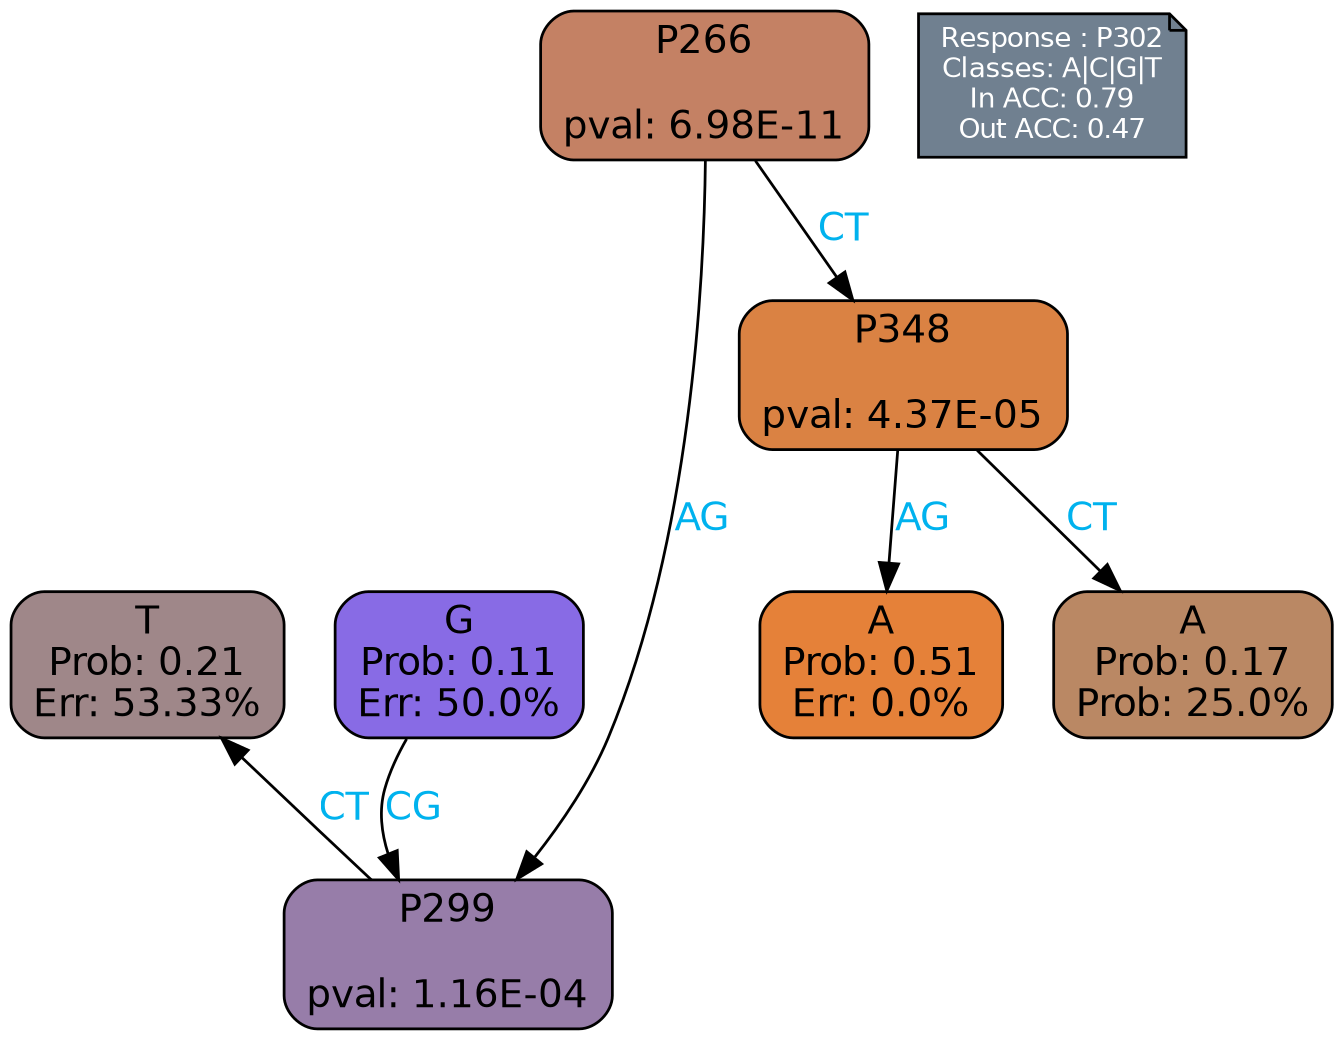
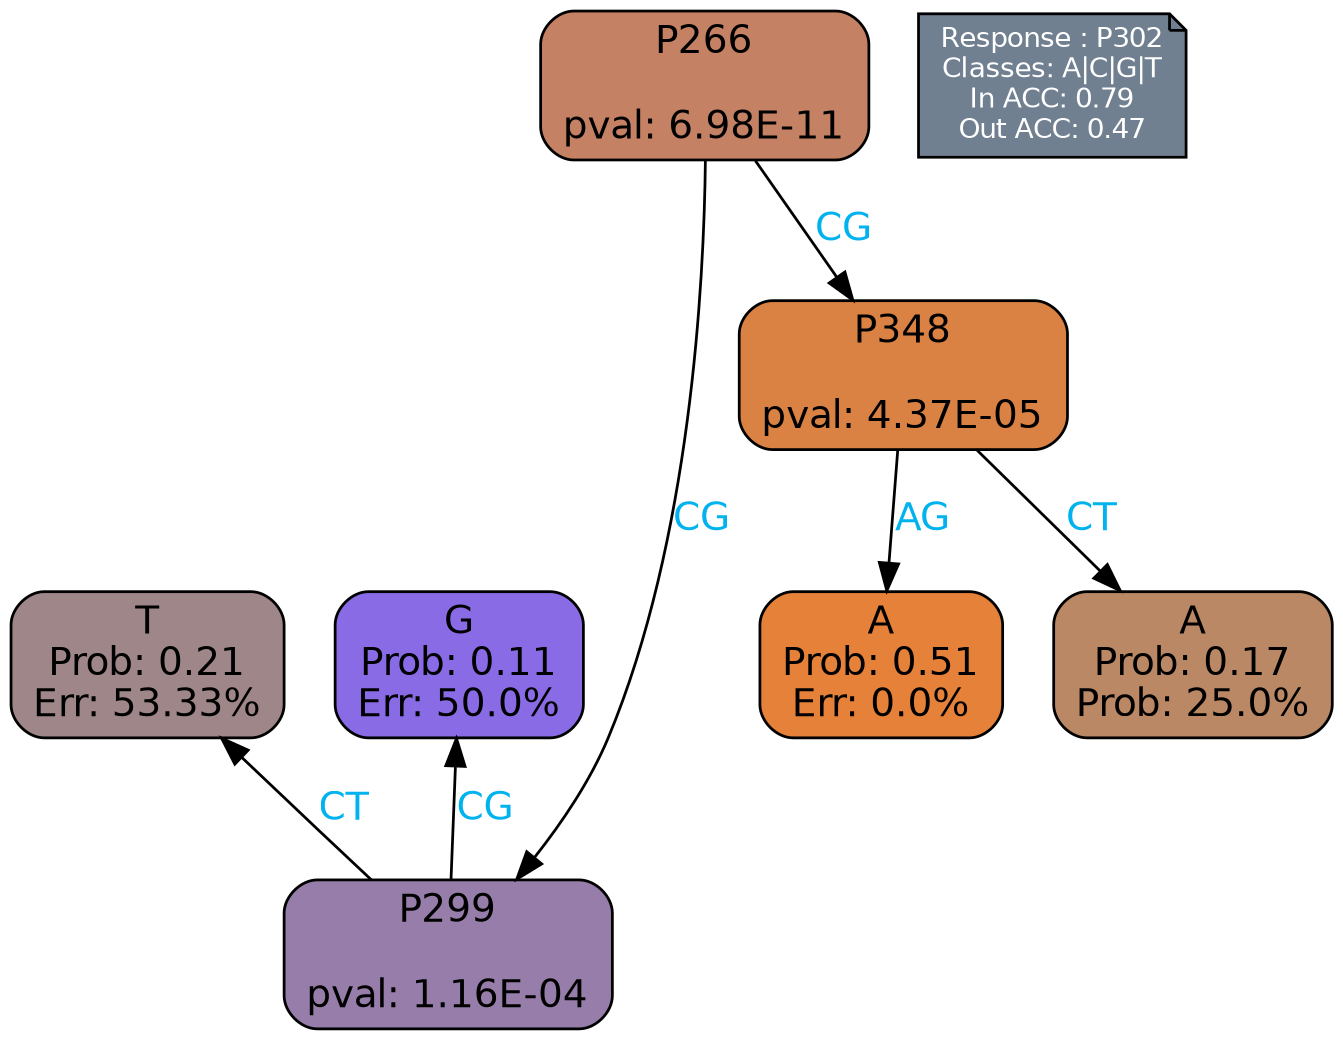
  digraph {
    ranksep=equally
    splines=polylines
    node [color=black fontname=helvetica shape=box style="filled, rounded"]
    edge [fontcolor=deepskyblue2 fontname=helvetica]
    n1 [fillcolor="#9f8789" label="T\nProb: 0.21\nErr: 53.33%"]
    n2 [fillcolor="#886be5" label="G\nProb: 0.11\nErr: 50.0%"]
    n3 [fillcolor="#e58139" label="A\nProb: 0.51\nErr: 0.0%"]
    n4 [fillcolor="#ba8864" label="A\nProb: 0.17\nProb: 25.0%"]
    n5 [align=left fillcolor=slategray fontcolor=white fontsize=10 label="Response : P302\nClasses: A|C|G|T\nIn ACC: 0.79\nOut ACC: 0.47\n" shape=note style=filled]
    n6 [fillcolor="#c48164" label="P266\n\npval: 6.98E-11"]
    n7 [fillcolor="#977da9" label="P299\n\npval: 1.16E-04"]
    n8 [fillcolor="#da8243" label="P348\n\npval: 4.37E-05"]
    subgraph sub_1 {
      rank=same
      n1
      n2
      n3
      n4
    }
    subgraph sub_2 {
      rank=same
      n5
      n6
    }
-   n6 -> n7 [label=AG]
-   n6 -> n8 [label=CT]
+   n6 -> n7 [label=CG]
+   n6 -> n8 [label=CG]
    n7 -> n1 [label=CT]
-   n2 -> n7 [label=CG]
+   n7 -> n2 [label=CG]
    n8 -> n3 [label=AG]
    n8 -> n4 [label=CT]
  }
